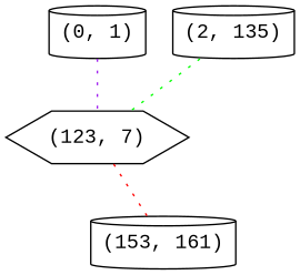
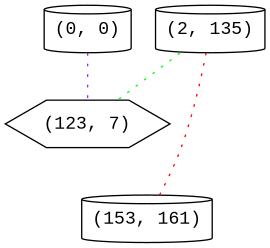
  graph {
    fontname="Liberation Mono"
    node [fontname="Liberation Mono" shape=cylinder]
    edge [fontname="Liberation Mono" style=dotted]
    n1 [label="(123, 7)" shape=hexagon]
    "(2, 135)"
    "(153, 161)"
-   "(0, 0)" [label="(0, 1)"]
-   n1 -- "(153, 161)" [color=red weight=1]
+   "(0, 0)"
+   "(2, 135)" -- "(153, 161)" [color=red weight=1]
    "(2, 135)" -- n1 [color=green weight=2]
    "(0, 0)" -- n1 [color=purple weight=4]
  }
